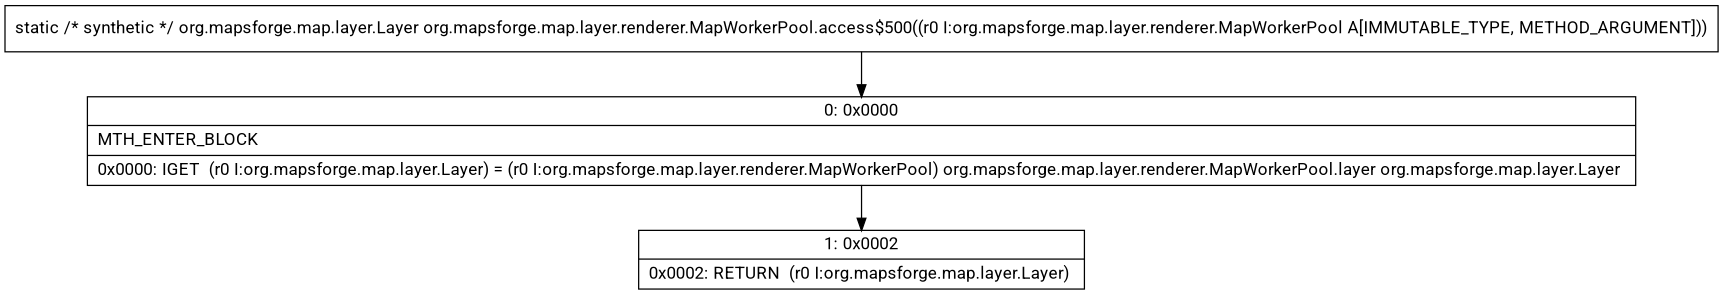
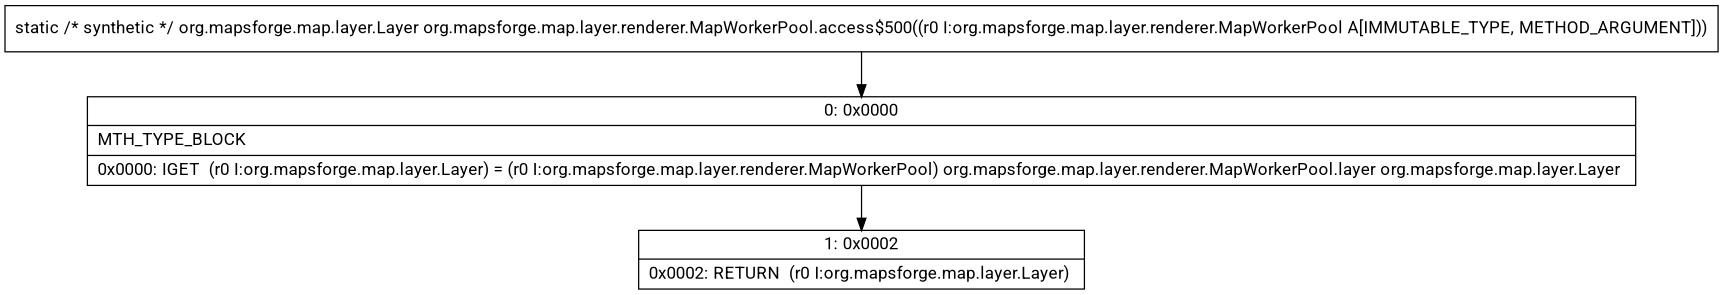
  digraph {
    fontname=Roboto
    node [shape=record fontname=Roboto]
    edge [fontname=Roboto]
-   n1 [label="{0\:\ 0x0000|MTH_ENTER_BLOCK\l|0x0000: IGET  (r0 I:org.mapsforge.map.layer.Layer) = (r0 I:org.mapsforge.map.layer.renderer.MapWorkerPool) org.mapsforge.map.layer.renderer.MapWorkerPool.layer org.mapsforge.map.layer.Layer \l}"]
+   n1 [label="{0\:\ 0x0000|MTH_TYPE_BLOCK\l|0x0000: IGET  (r0 I:org.mapsforge.map.layer.Layer) = (r0 I:org.mapsforge.map.layer.renderer.MapWorkerPool) org.mapsforge.map.layer.renderer.MapWorkerPool.layer org.mapsforge.map.layer.Layer \l}"]
    n2 [label="{1\:\ 0x0002|0x0002: RETURN  (r0 I:org.mapsforge.map.layer.Layer) \l}"]
    n3 [label="{static \/* synthetic *\/ org.mapsforge.map.layer.Layer org.mapsforge.map.layer.renderer.MapWorkerPool.access$500((r0 I:org.mapsforge.map.layer.renderer.MapWorkerPool A[IMMUTABLE_TYPE, METHOD_ARGUMENT])) }"]
    n1 -> n2
    n3 -> n1
  }
